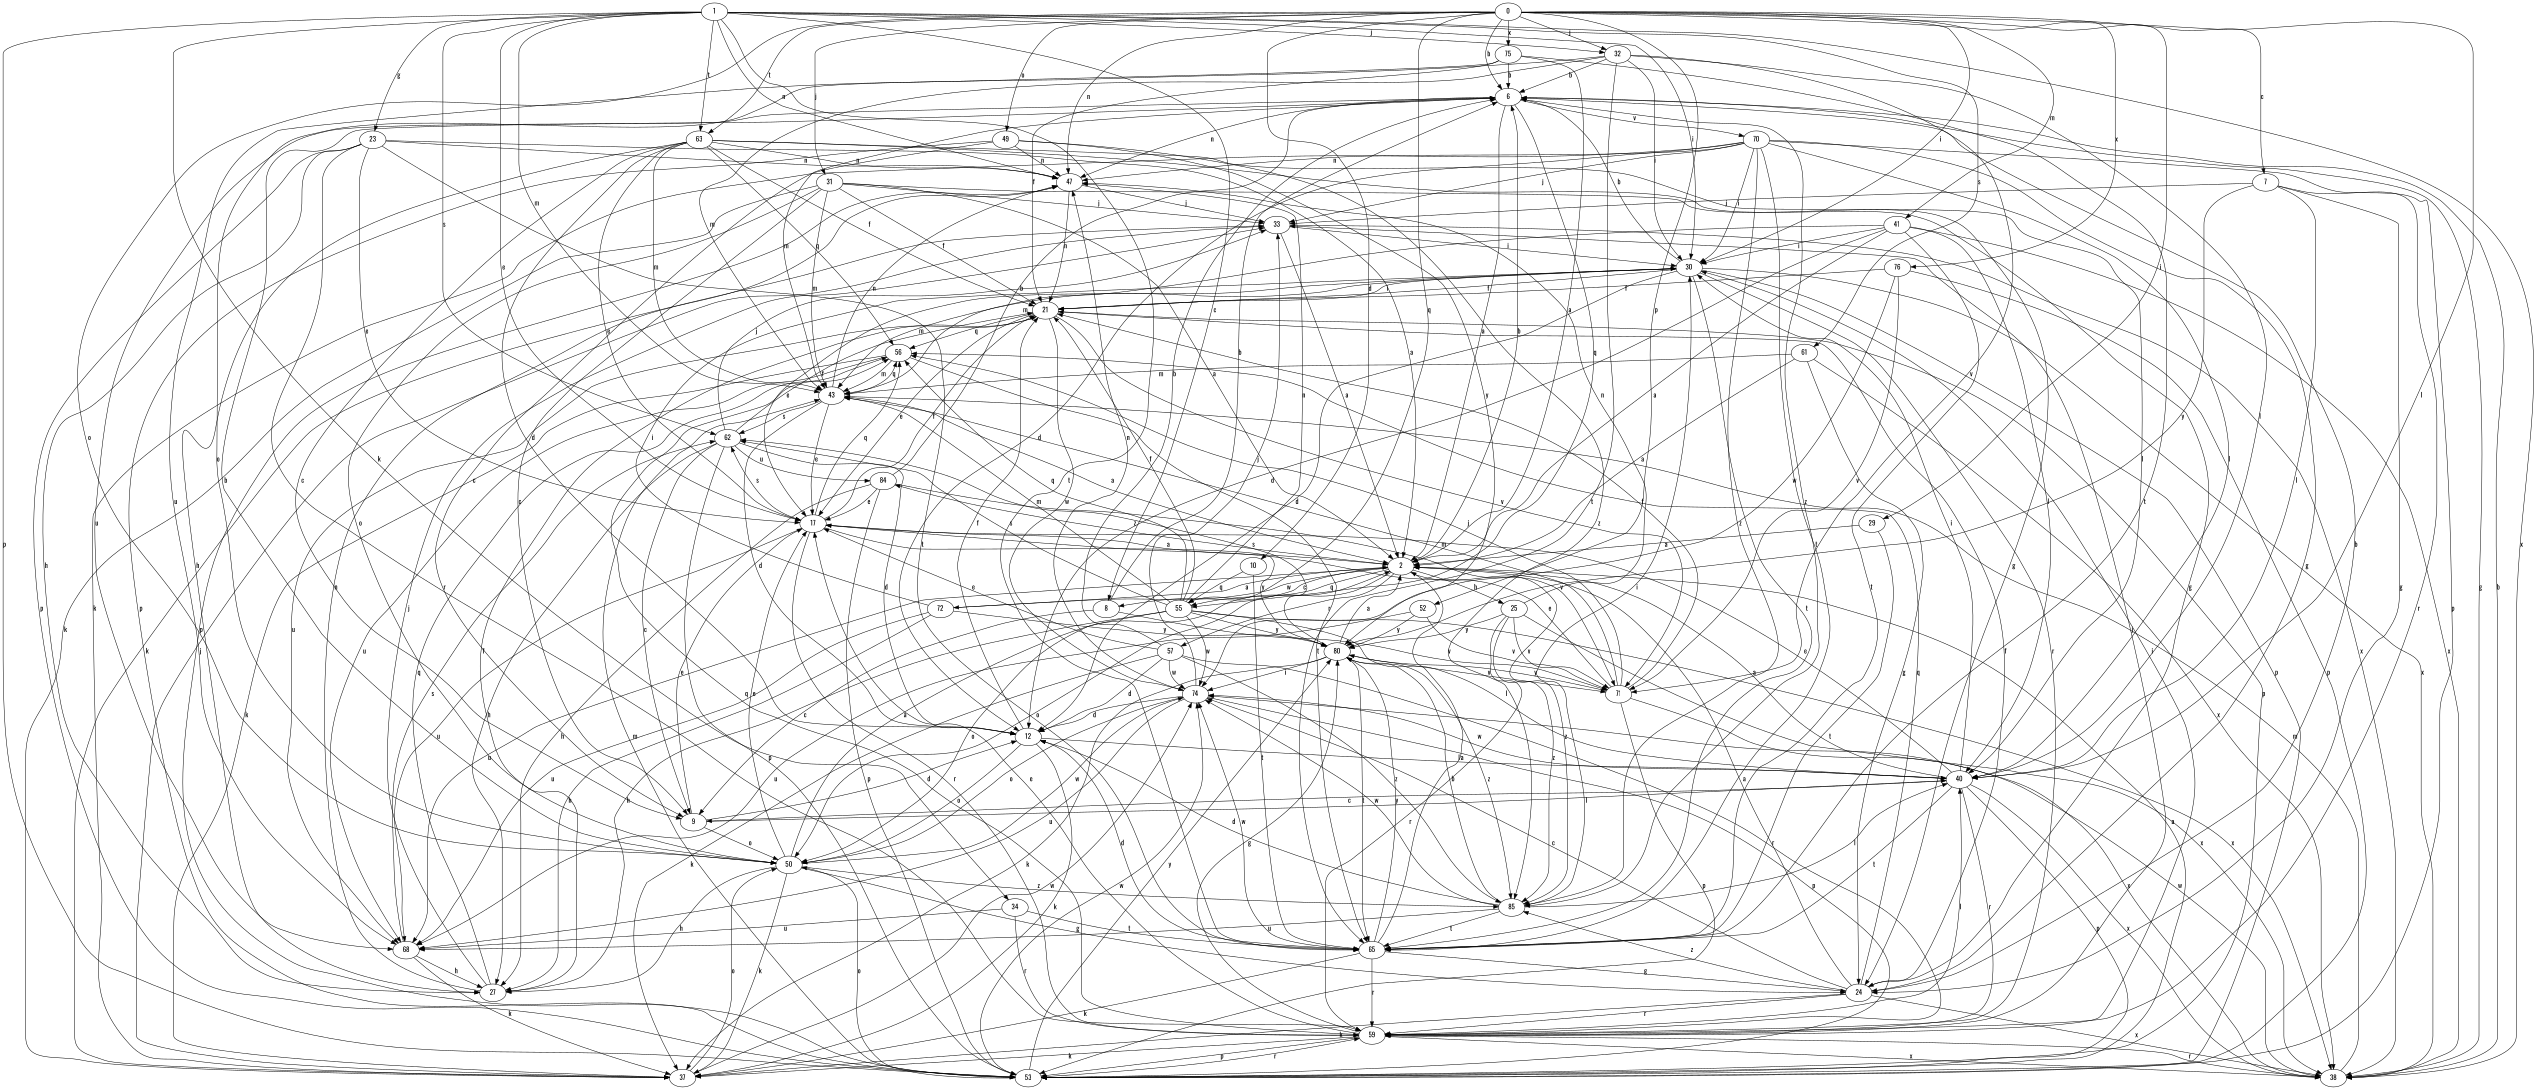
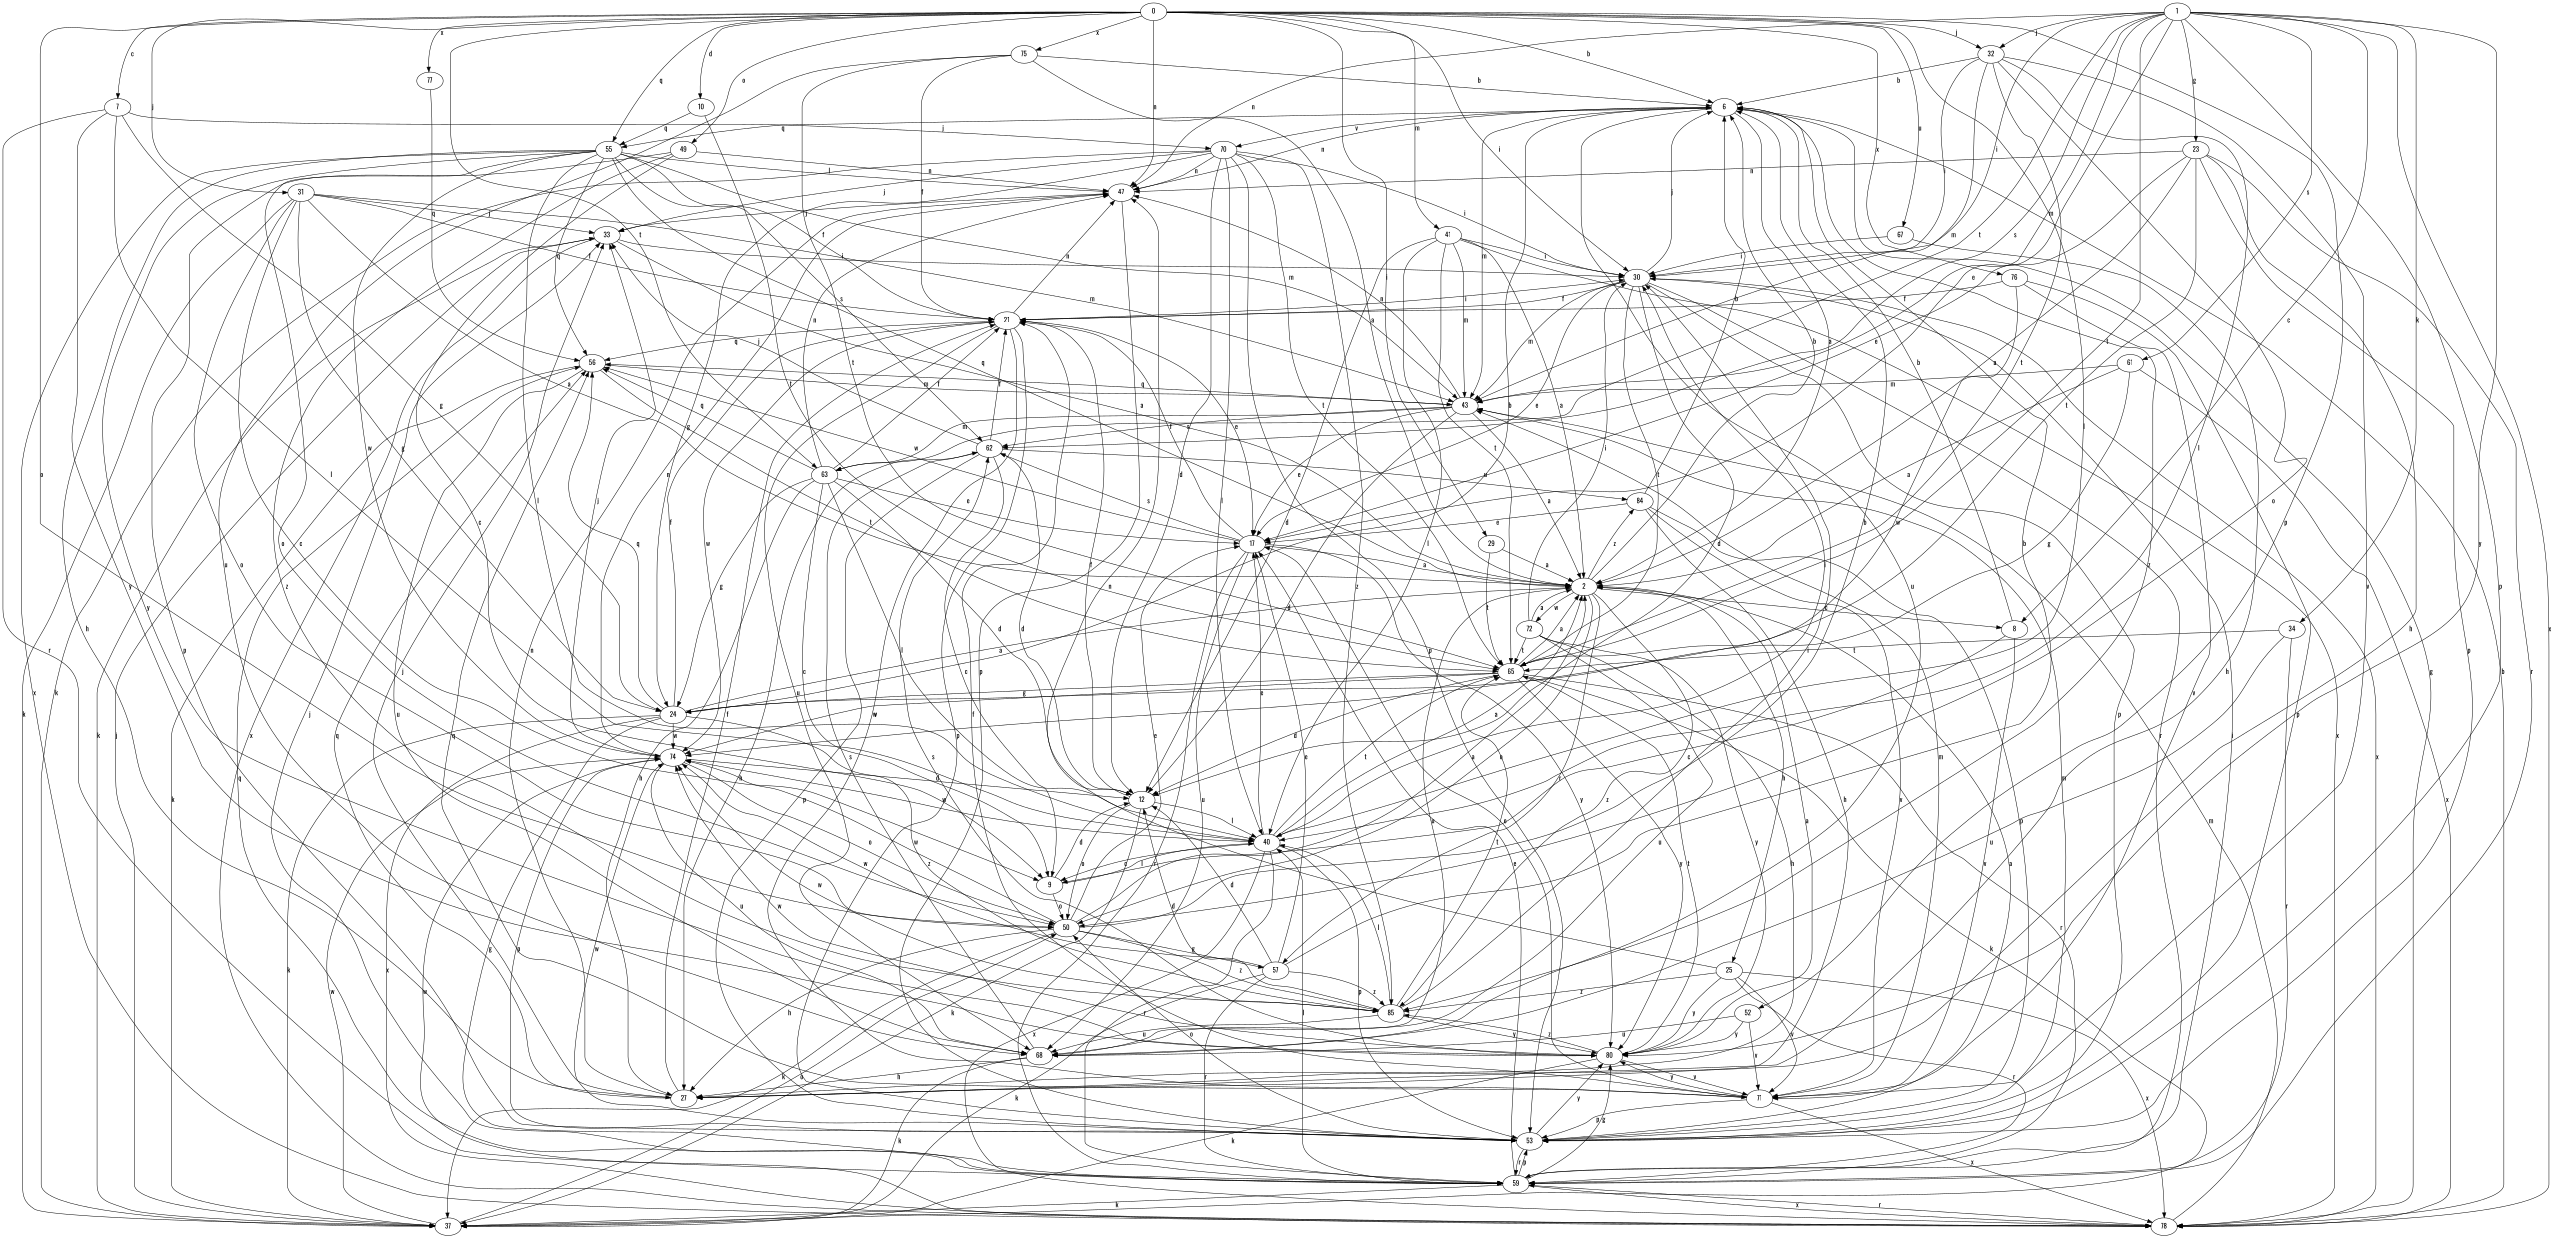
  strict digraph {
    fontname=Oswald
    node [fontname=Oswald]
    edge [fontname=Oswald]
    0
    6
    7
    10
    29
    30
    31
    32
    40
    41
    47
    49
    50
    52
    55
    63
+   67
    75
    76
+   77
    43
-   78 [label=38]
+   78
    2
    68
    85
    70
    80
    24
    33
    59
    65
    17
    53
    12
    21
    9
    37
    71
    74
    27
    62
    56
    1
    8
    23
    34
    61
    84
    25
    57
    72
    0 -> 6 [label=b]
    0 -> 7 [label=c]
    0 -> 10 [label=d]
    0 -> 29 [label=i]
    0 -> 30 [label=i]
    0 -> 31 [label=j]
    0 -> 32 [label=j]
    0 -> 40 [label=l]
    0 -> 41 [label=m]
    0 -> 47 [label=n]
    0 -> 49 [label=o]
    0 -> 50 [label=o]
    0 -> 52 [label=p]
    0 -> 55 [label=q]
    0 -> 63 [label=t]
+   0 -> 67 [label=u]
    0 -> 75 [label=x]
    0 -> 76 [label=x]
+   0 -> 77 [label=x]
    6 -> 47 [label=n]
    6 -> 55 [label=q]
    6 -> 43 [label=m]
    6 -> 78 [label=g]
    6 -> 2 [label=a]
    6 -> 68 [label=u]
    6 -> 85 [label=z]
    6 -> 70 [label=v]
    7 -> 40 [label=l]
    7 -> 80 [label=y]
    7 -> 24 [label=g]
-   7 -> 33 [label=j]
+   7 -> 70 [label=j]
    7 -> 59 [label=r]
    10 -> 55 [label=q]
    10 -> 65 [label=t]
    29 -> 2 [label=a]
    29 -> 65 [label=t]
-   30 -> 6 [label=b]
+   30 -> 6 [label=j]
    30 -> 43 [label=m]
    30 -> 78 [label=x]
    30 -> 59 [label=r]
    30 -> 65 [label=t]
    30 -> 17 [label=e]
    30 -> 53 [label=p]
    30 -> 12 [label=d]
    30 -> 21 [label=f]
    31 -> 50 [label=o]
    31 -> 43 [label=m]
    31 -> 2 [label=a]
    31 -> 24 [label=g]
    31 -> 33 [label=j]
    31 -> 21 [label=f]
    31 -> 9 [label=c]
    31 -> 37 [label=k]
    32 -> 6 [label=b]
    32 -> 30 [label=i]
    32 -> 40 [label=l]
    32 -> 50 [label=o]
    32 -> 43 [label=m]
    32 -> 65 [label=t]
    32 -> 71 [label=v]
    40 -> 30 [label=i]
    40 -> 78 [label=x]
    40 -> 2 [label=a]
    40 -> 59 [label=r]
    40 -> 65 [label=t]
    40 -> 17 [label=e]
    40 -> 53 [label=p]
    40 -> 9 [label=c]
    40 -> 74 [label=w]
    41 -> 30 [label=i]
    41 -> 40 [label=l]
    41 -> 43 [label=m]
    41 -> 78 [label=x]
    41 -> 2 [label=a]
    41 -> 65 [label=t]
    41 -> 12 [label=d]
    47 -> 33 [label=j]
    47 -> 53 [label=p]
    49 -> 47 [label=n]
    49 -> 85 [label=z]
    49 -> 53 [label=p]
    49 -> 9 [label=c]
    50 -> 6 [label=b]
    50 -> 2 [label=a]
    50 -> 85 [label=z]
-   50 -> 24 [label=g]
+   50 -> 57 [label=g]
    50 -> 17 [label=e]
    50 -> 37 [label=k]
    50 -> 74 [label=w]
    50 -> 27 [label=h]
    52 -> 68 [label=u]
    52 -> 80 [label=y]
    52 -> 71 [label=v]
    55 -> 40 [label=l]
-   55 -> 47 [label=n]
+   55 -> 47 [label=l]
    55 -> 50 [label=o]
    55 -> 43 [label=m]
    55 -> 78 [label=x]
    55 -> 80 [label=y]
    55 -> 21 [label=f]
    55 -> 74 [label=w]
    55 -> 27 [label=h]
    55 -> 62 [label=s]
    55 -> 56 [label=q]
    63 -> 40 [label=l]
    63 -> 47 [label=n]
-   63 -> 43 [label=m]
+   43 -> 63 [label=m]
    63 -> 24 [label=g]
    63 -> 17 [label=e]
    63 -> 12 [label=d]
    63 -> 21 [label=f]
    63 -> 9 [label=c]
    63 -> 27 [label=h]
    63 -> 56 [label=q]
+   67 -> 30 [label=i]
+   67 -> 27 [label=h]
    75 -> 6 [label=b]
    75 -> 2 [label=a]
    75 -> 68 [label=u]
    75 -> 65 [label=t]
    75 -> 21 [label=f]
    76 -> 53 [label=p]
    76 -> 21 [label=f]
    76 -> 71 [label=v]
    76 -> 74 [label=w]
+   77 -> 56 [label=q]
    43 -> 47 [label=n]
    43 -> 2 [label=a]
    43 -> 17 [label=e]
    43 -> 12 [label=d]
    43 -> 62 [label=s]
    43 -> 56 [label=q]
    78 -> 6 [label=b]
    78 -> 43 [label=m]
    78 -> 59 [label=r]
    78 -> 74 [label=w]
    2 -> 6 [label=b]
    2 -> 50 [label=o]
-   2 -> 55 [label=q]
+   55 -> 2 [label=q]
    2 -> 68 [label=u]
    2 -> 85 [label=z]
    2 -> 8 [label=c]
    2 -> 84 [label=z]
    2 -> 25 [label=h]
    2 -> 57 [label=r]
    2 -> 72 [label=w]
    68 -> 37 [label=k]
    68 -> 27 [label=h]
    68 -> 62 [label=s]
    85 -> 30 [label=i]
    85 -> 40 [label=l]
    85 -> 68 [label=u]
-   85 -> 80 [label=b]
+   85 -> 80 [label=y]
    85 -> 65 [label=t]
    85 -> 12 [label=d]
    85 -> 74 [label=w]
    70 -> 30 [label=i]
    70 -> 40 [label=l]
    70 -> 47 [label=n]
    70 -> 85 [label=z]
    70 -> 24 [label=g]
    70 -> 33 [label=j]
    70 -> 65 [label=t]
    70 -> 53 [label=p]
    70 -> 12 [label=d]
    70 -> 37 [label=k]
    80 -> 2 [label=a]
    80 -> 85 [label=z]
    80 -> 65 [label=t]
    80 -> 37 [label=k]
    80 -> 71 [label=v]
-   80 -> 74 [label=i]
+   80 -> 74 [label=w]
    80 -> 62 [label=s]
    24 -> 6 [label=b]
    24 -> 78 [label=x]
    24 -> 2 [label=a]
    24 -> 85 [label=z]
-   24 -> 59 [label=r]
+   24 -> 59 [label=g]
    24 -> 21 [label=f]
    24 -> 37 [label=k]
-   24 -> 74 [label=c]
+   24 -> 74 [label=w]
    24 -> 56 [label=q]
    33 -> 30 [label=i]
    33 -> 78 [label=x]
    33 -> 2 [label=a]
    33 -> 37 [label=k]
    59 -> 30 [label=i]
    59 -> 40 [label=l]
    59 -> 78 [label=x]
    59 -> 80 [label=g]
    59 -> 33 [label=j]
    59 -> 17 [label=e]
    59 -> 53 [label=p]
    59 -> 37 [label=k]
    59 -> 56 [label=q]
    65 -> 2 [label=a]
    65 -> 80 [label=y]
    65 -> 24 [label=g]
    65 -> 59 [label=r]
    65 -> 12 [label=d]
    65 -> 37 [label=k]
    65 -> 74 [label=w]
    17 -> 2 [label=a]
    17 -> 68 [label=u]
    17 -> 80 [label=y]
    17 -> 59 [label=r]
    17 -> 21 [label=f]
    17 -> 62 [label=s]
-   17 -> 56 [label=q]
+   17 -> 56 [label=w]
    53 -> 50 [label=o]
    53 -> 43 [label=m]
    53 -> 2 [label=a]
    53 -> 80 [label=y]
    53 -> 59 [label=r]
    53 -> 74 [label=w]
    12 -> 40 [label=l]
    12 -> 50 [label=o]
    12 -> 21 [label=f]
    12 -> 37 [label=k]
    21 -> 30 [label=i]
-   47 -> 21 [label=n]
+   21 -> 47 [label=n]
    21 -> 68 [label=u]
    21 -> 17 [label=e]
    21 -> 53 [label=p]
    21 -> 71 [label=v]
    21 -> 74 [label=w]
    21 -> 56 [label=q]
    9 -> 40 [label=l]
    9 -> 50 [label=o]
-   9 -> 17 [label=e]
    9 -> 12 [label=d]
    37 -> 50 [label=o]
    37 -> 33 [label=j]
    37 -> 74 [label=w]
    71 -> 43 [label=m]
    71 -> 78 [label=x]
    71 -> 80 [label=y]
    71 -> 17 [label=e]
    71 -> 53 [label=p]
    71 -> 21 [label=f]
-   71 -> 56 [label=j]
+   71 -> 56 [label=q]
    74 -> 47 [label=n]
    74 -> 50 [label=o]
    74 -> 68 [label=u]
    74 -> 33 [label=j]
    74 -> 53 [label=p]
    74 -> 12 [label=d]
    27 -> 47 [label=n]
    27 -> 33 [label=j]
    27 -> 21 [label=f]
    27 -> 56 [label=q]
    62 -> 33 [label=j]
    62 -> 53 [label=p]
    62 -> 12 [label=d]
    62 -> 21 [label=f]
    62 -> 9 [label=c]
    62 -> 27 [label=h]
    62 -> 84 [label=u]
    56 -> 43 [label=m]
    56 -> 68 [label=u]
    56 -> 65 [label=t]
    56 -> 37 [label=k]
    1 -> 30 [label=i]
    1 -> 32 [label=j]
    1 -> 47 [label=n]
    1 -> 63 [label=t]
    1 -> 43 [label=m]
    1 -> 78 [label=x]
-   49 -> 80 [label=y]
+   1 -> 80 [label=y]
    1 -> 65 [label=t]
    1 -> 17 [label=e]
    1 -> 53 [label=p]
    1 -> 62 [label=s]
    1 -> 8 [label=c]
    1 -> 23 [label=g]
    1 -> 34 [label=k]
    1 -> 61 [label=s]
    8 -> 6 [label=b]
    8 -> 9 [label=c]
    8 -> 71 [label=v]
    23 -> 47 [label=n]
    23 -> 2 [label=a]
    23 -> 59 [label=r]
    23 -> 65 [label=t]
    23 -> 17 [label=e]
    23 -> 53 [label=p]
    23 -> 27 [label=h]
    34 -> 68 [label=u]
    34 -> 59 [label=r]
    34 -> 65 [label=t]
    61 -> 43 [label=m]
    61 -> 78 [label=x]
    61 -> 2 [label=a]
    61 -> 24 [label=g]
    84 -> 6 [label=b]
    84 -> 17 [label=e]
    84 -> 53 [label=p]
    84 -> 71 [label=v]
    84 -> 27 [label=h]
    25 -> 47 [label=n]
    25 -> 78 [label=x]
    25 -> 85 [label=z]
    25 -> 80 [label=y]
    25 -> 59 [label=r]
    25 -> 71 [label=v]
    57 -> 6 [label=b]
    57 -> 85 [label=z]
    57 -> 59 [label=r]
    57 -> 17 [label=e]
    57 -> 12 [label=d]
    57 -> 37 [label=k]
    57 -> 74 [label=w]
    72 -> 30 [label=i]
    72 -> 2 [label=a]
    72 -> 68 [label=u]
    72 -> 80 [label=y]
+   72 -> 65 [label=t]
    72 -> 27 [label=h]
  }
